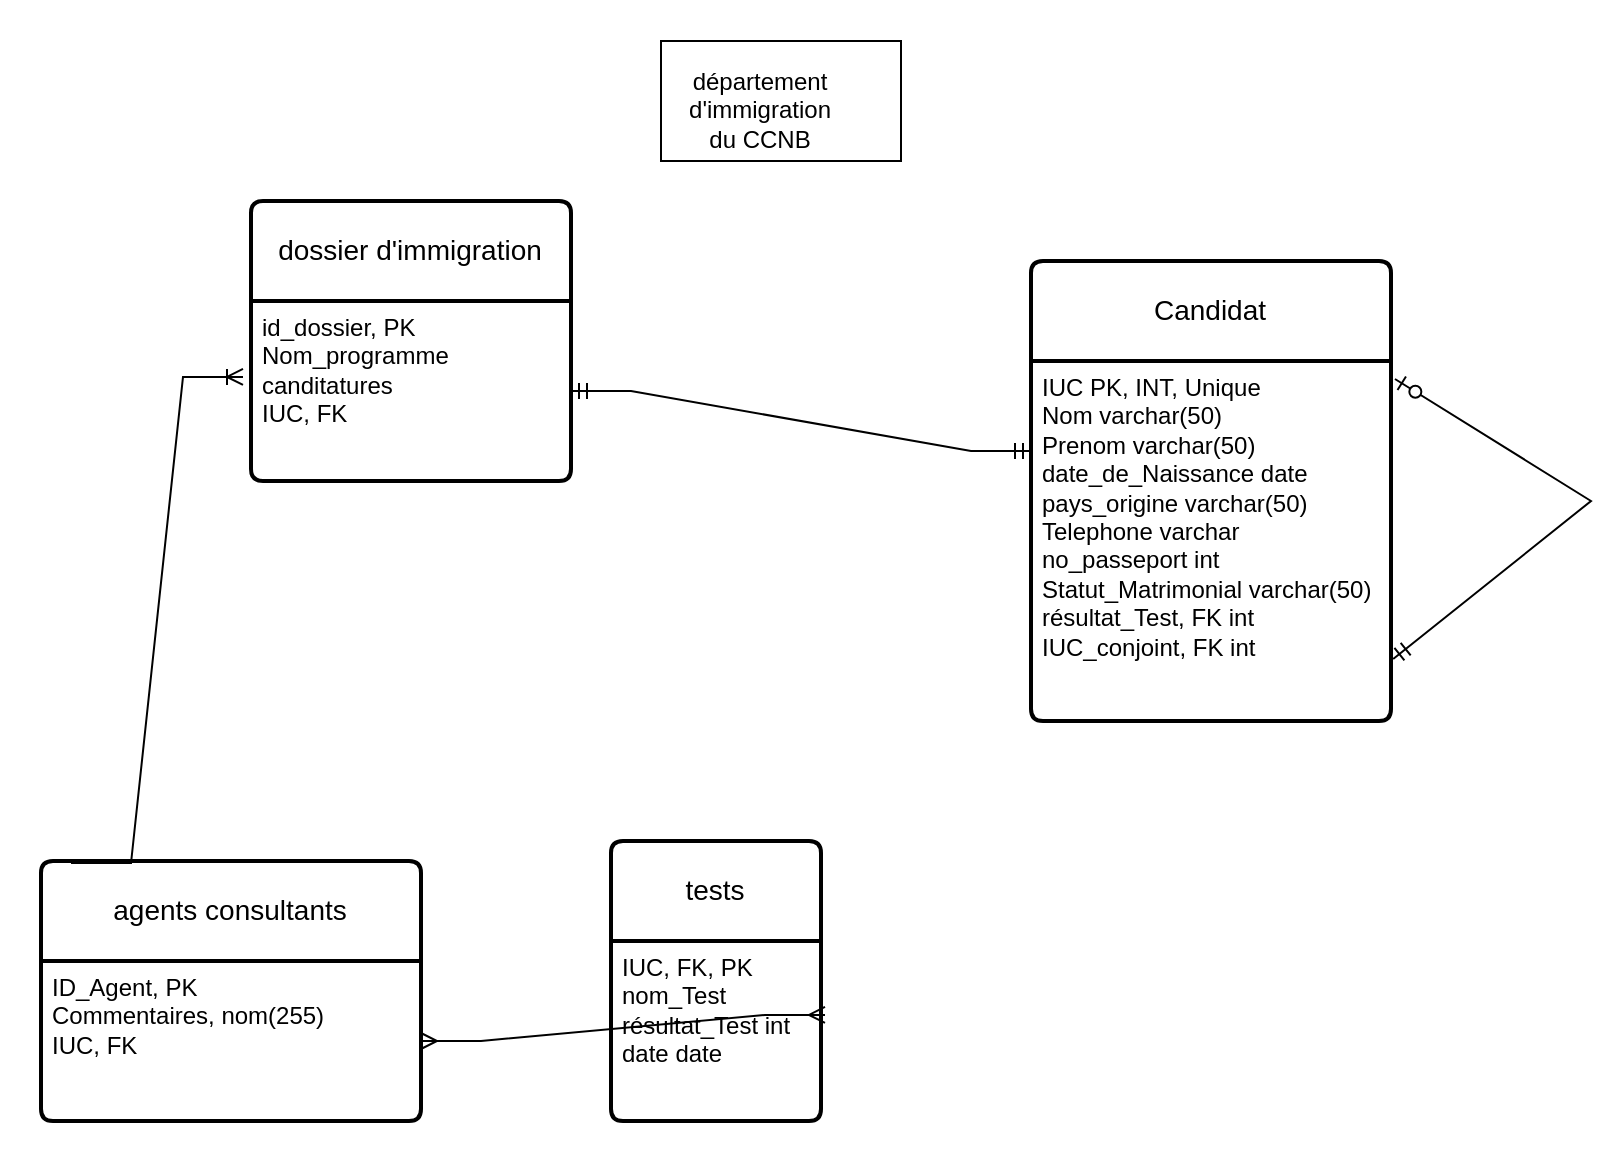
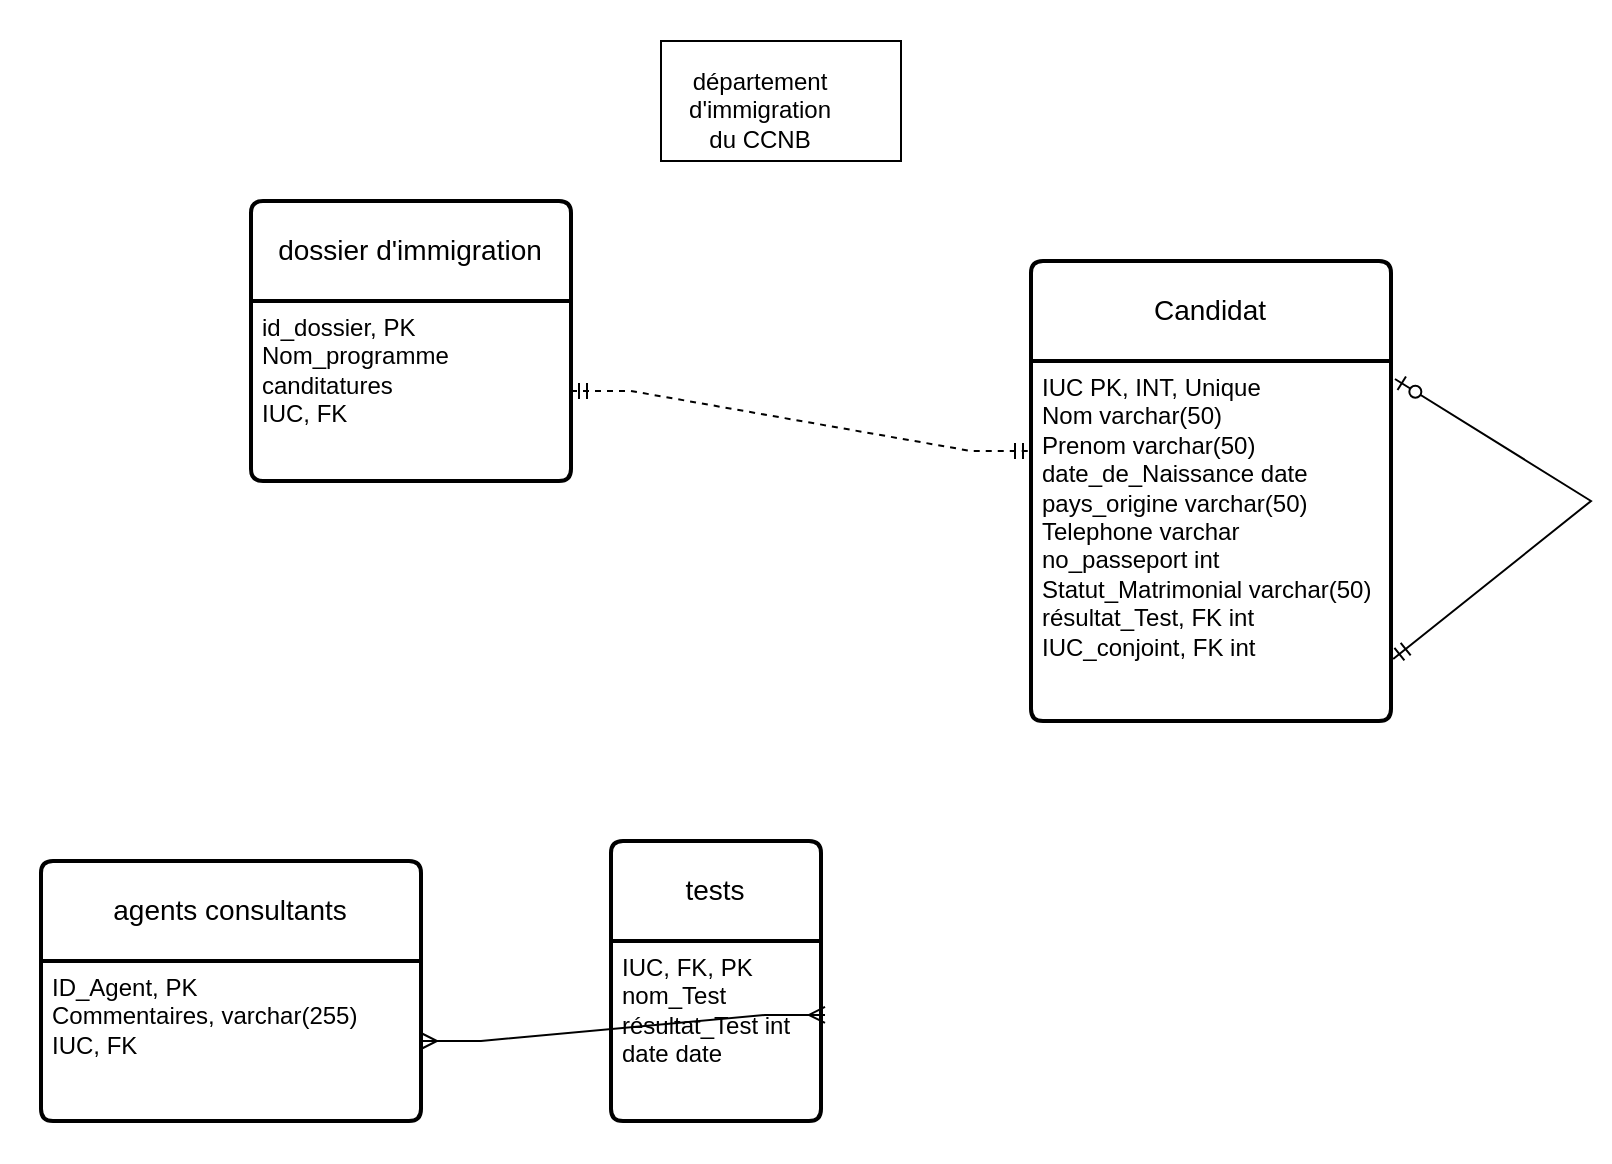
  <mxCell id="0" />
  <mxCell id="1" parent="0" />
  <mxCell id="2" value="" style="rounded=0;whiteSpace=wrap;html=1;" vertex="1" parent="1"><mxGeometry x="330" y="20" width="120" height="60" as="geometry" /></mxCell>
  <mxCell id="3" value="département d'immigration du CCNB" style="text;html=1;align=center;verticalAlign=middle;whiteSpace=wrap;rounded=0;" vertex="1" parent="1"><mxGeometry x="350" y="40" width="60" height="30" as="geometry" /></mxCell>
  <mxCell id="4" value="Candidat" style="swimlane;childLayout=stackLayout;horizontal=1;startSize=50;horizontalStack=0;rounded=1;fontSize=14;fontStyle=0;strokeWidth=2;resizeParent=0;resizeLast=1;shadow=0;dashed=0;align=center;arcSize=4;whiteSpace=wrap;html=1;" vertex="1" parent="1"><mxGeometry x="515" y="130" width="180" height="230" as="geometry" /></mxCell>
  <mxCell id="5" value="IUC PK, INT, Unique&lt;br&gt;Nom varchar(50)&lt;br&gt;Prenom varchar(50)&lt;br&gt;date_de_Naissance date&lt;br&gt;pays_origine varchar(50)&lt;br&gt;Telephone varchar&lt;br&gt;no_passeport int&lt;br&gt;Statut_Matrimonial varchar(50)&lt;br&gt;résultat_Test, FK int&lt;br&gt;IUC_conjoint, FK int" style="align=left;strokeColor=none;fillColor=none;spacingLeft=4;fontSize=12;verticalAlign=top;resizable=0;rotatable=0;part=1;html=1;" vertex="1" parent="4"><mxGeometry y="50" width="180" height="180" as="geometry" /></mxCell>
  <mxCell id="6" value="" style="edgeStyle=entityRelationEdgeStyle;fontSize=12;html=1;endArrow=ERzeroToOne;startArrow=ERmandOne;rounded=0;exitX=1.006;exitY=0.828;exitDx=0;exitDy=0;exitPerimeter=0;entryX=1.011;entryY=0.05;entryDx=0;entryDy=0;entryPerimeter=0;" edge="1" parent="4" source="5" target="5"><mxGeometry width="100" height="100" relative="1" as="geometry"><mxPoint x="140" y="470" as="sourcePoint" /><mxPoint x="240" y="370" as="targetPoint" /><Array as="points"><mxPoint x="280" y="120" /></Array></mxGeometry></mxCell>
  <mxCell id="7" value="dossier d'immigration" style="swimlane;childLayout=stackLayout;horizontal=1;startSize=50;horizontalStack=0;rounded=1;fontSize=14;fontStyle=0;strokeWidth=2;resizeParent=0;resizeLast=1;shadow=0;dashed=0;align=center;arcSize=4;whiteSpace=wrap;html=1;" vertex="1" parent="1"><mxGeometry x="125" y="100" width="160" height="140" as="geometry" /></mxCell>
  <mxCell id="8" value="id_dossier, PK&lt;br&gt;Nom_programme&lt;br&gt;canditatures&lt;br&gt;IUC, FK&lt;br&gt;&lt;div&gt;&lt;br/&gt;&lt;/div&gt;" style="align=left;strokeColor=none;fillColor=none;spacingLeft=4;fontSize=12;verticalAlign=top;resizable=0;rotatable=0;part=1;html=1;" vertex="1" parent="7"><mxGeometry y="50" width="160" height="90" as="geometry" /></mxCell>
  <mxCell id="9" value="tests" style="swimlane;childLayout=stackLayout;horizontal=1;startSize=50;horizontalStack=0;rounded=1;fontSize=14;fontStyle=0;strokeWidth=2;resizeParent=0;resizeLast=1;shadow=0;dashed=0;align=center;arcSize=4;whiteSpace=wrap;html=1;" vertex="1" parent="1"><mxGeometry x="305" y="420" width="105" height="140" as="geometry" /></mxCell>
  <mxCell id="10" value="IUC, FK, PK&lt;br&gt;nom_Test&lt;br&gt;résultat_Test int&lt;br&gt;date date&lt;div&gt;&lt;br/&gt;&lt;/div&gt;" style="align=left;strokeColor=none;fillColor=none;spacingLeft=4;fontSize=12;verticalAlign=top;resizable=0;rotatable=0;part=1;html=1;" vertex="1" parent="9"><mxGeometry y="50" width="105" height="90" as="geometry" /></mxCell>
  <mxCell id="11" value="agents consultants" style="swimlane;childLayout=stackLayout;horizontal=1;startSize=50;horizontalStack=0;rounded=1;fontSize=14;fontStyle=0;strokeWidth=2;resizeParent=0;resizeLast=1;shadow=0;dashed=0;align=center;arcSize=4;whiteSpace=wrap;html=1;" vertex="1" parent="1"><mxGeometry x="20" y="430" width="190" height="130" as="geometry" /></mxCell>
- <mxCell id="12" value="ID_Agent, PK&lt;br&gt;Commentaires, nom(255)&lt;br&gt;IUC, FK" style="align=left;strokeColor=none;fillColor=none;spacingLeft=4;fontSize=12;verticalAlign=top;resizable=0;rotatable=0;part=1;html=1;" vertex="1" parent="11"><mxGeometry y="50" width="190" height="80" as="geometry" /></mxCell>
- <mxCell id="13" value="" style="edgeStyle=entityRelationEdgeStyle;fontSize=12;html=1;endArrow=ERoneToMany;rounded=0;entryX=-0.025;entryY=0.422;entryDx=0;entryDy=0;entryPerimeter=0;exitX=0.079;exitY=0.008;exitDx=0;exitDy=0;exitPerimeter=0;" edge="1" parent="1" source="11" target="8"><mxGeometry width="100" height="100" relative="1" as="geometry"><mxPoint x="45" y="400" as="sourcePoint" /><mxPoint x="155" y="320" as="targetPoint" /><Array as="points"><mxPoint x="25" y="430" /><mxPoint x="31" y="340" /><mxPoint x="35" y="320" /><mxPoint x="25" y="280" /><mxPoint x="25" y="330" /><mxPoint x="25" y="340" /><mxPoint x="35" y="340" /></Array></mxGeometry></mxCell>
- <mxCell id="14" value="" style="edgeStyle=entityRelationEdgeStyle;fontSize=12;html=1;endArrow=ERmandOne;startArrow=ERmandOne;rounded=0;exitX=1;exitY=0.5;exitDx=0;exitDy=0;entryX=0;entryY=0.25;entryDx=0;entryDy=0;" edge="1" parent="1" source="8" target="5"><mxGeometry width="100" height="100" relative="1" as="geometry"><mxPoint x="655" y="600" as="sourcePoint" /><mxPoint x="755" y="500" as="targetPoint" /></mxGeometry></mxCell>
+ <mxCell id="12" value="ID_Agent, PK&lt;br&gt;Commentaires, varchar(255)&lt;br&gt;IUC, FK" style="align=left;strokeColor=none;fillColor=none;spacingLeft=4;fontSize=12;verticalAlign=top;resizable=0;rotatable=0;part=1;html=1;" vertex="1" parent="11"><mxGeometry y="50" width="190" height="80" as="geometry" /></mxCell>
+ <mxCell id="14" value="" style="edgeStyle=entityRelationEdgeStyle;fontSize=12;html=1;endArrow=ERmandOne;startArrow=ERmandOne;rounded=0;exitX=1;exitY=0.5;exitDx=0;exitDy=0;entryX=0;entryY=0.25;entryDx=0;entryDy=0;dashed=1;" edge="1" parent="1" source="8" target="5"><mxGeometry width="100" height="100" relative="1" as="geometry"><mxPoint x="655" y="600" as="sourcePoint" /><mxPoint x="755" y="500" as="targetPoint" /></mxGeometry></mxCell>
  <mxCell id="15" value="" style="edgeStyle=entityRelationEdgeStyle;fontSize=12;html=1;endArrow=ERmany;startArrow=ERmany;rounded=0;exitX=1.019;exitY=0.411;exitDx=0;exitDy=0;exitPerimeter=0;" edge="1" parent="1" source="10" target="12"><mxGeometry width="100" height="100" relative="1" as="geometry"><mxPoint x="435" y="510" as="sourcePoint" /><mxPoint x="535" y="410" as="targetPoint" /></mxGeometry></mxCell>
